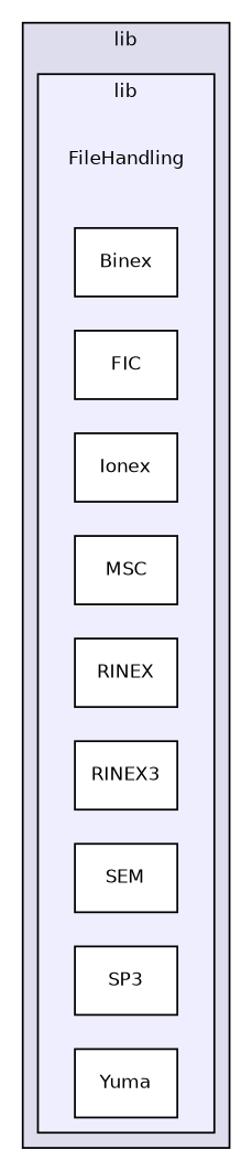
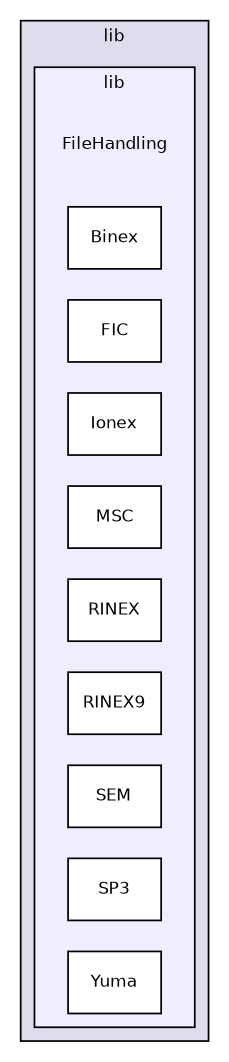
  digraph {
    compound=true
    rankdir=LR
    node [fontname=Helvetica fontsize=10 shape=box color=black fillcolor=white style=filled]
    n1 [label=FileHandling shape=plaintext color="" fillcolor="" style=""]
    n2 [label=Binex]
    n3 [label=FIC]
    n4 [label=Ionex]
    n5 [label=MSC]
    n6 [label=RINEX]
-   n7 [label=RINEX3]
+   n7 [label=RINEX9]
    n8 [label=SEM]
    n9 [label=SP3]
    n10 [label=Yuma]
    subgraph cluster_1 {
      bgcolor="#ddddee"
      fontname=Helvetica
      fontsize=10
      label=lib
      pencolor=black
      subgraph cluster_2 {
        bgcolor="#eeeeff"
        fontname=Helvetica
        fontsize=10
        pencolor=black
        n1
        n2
        n3
        n4
        n5
        n6
        n7
        n8
        n9
        n10
      }
    }
  }
